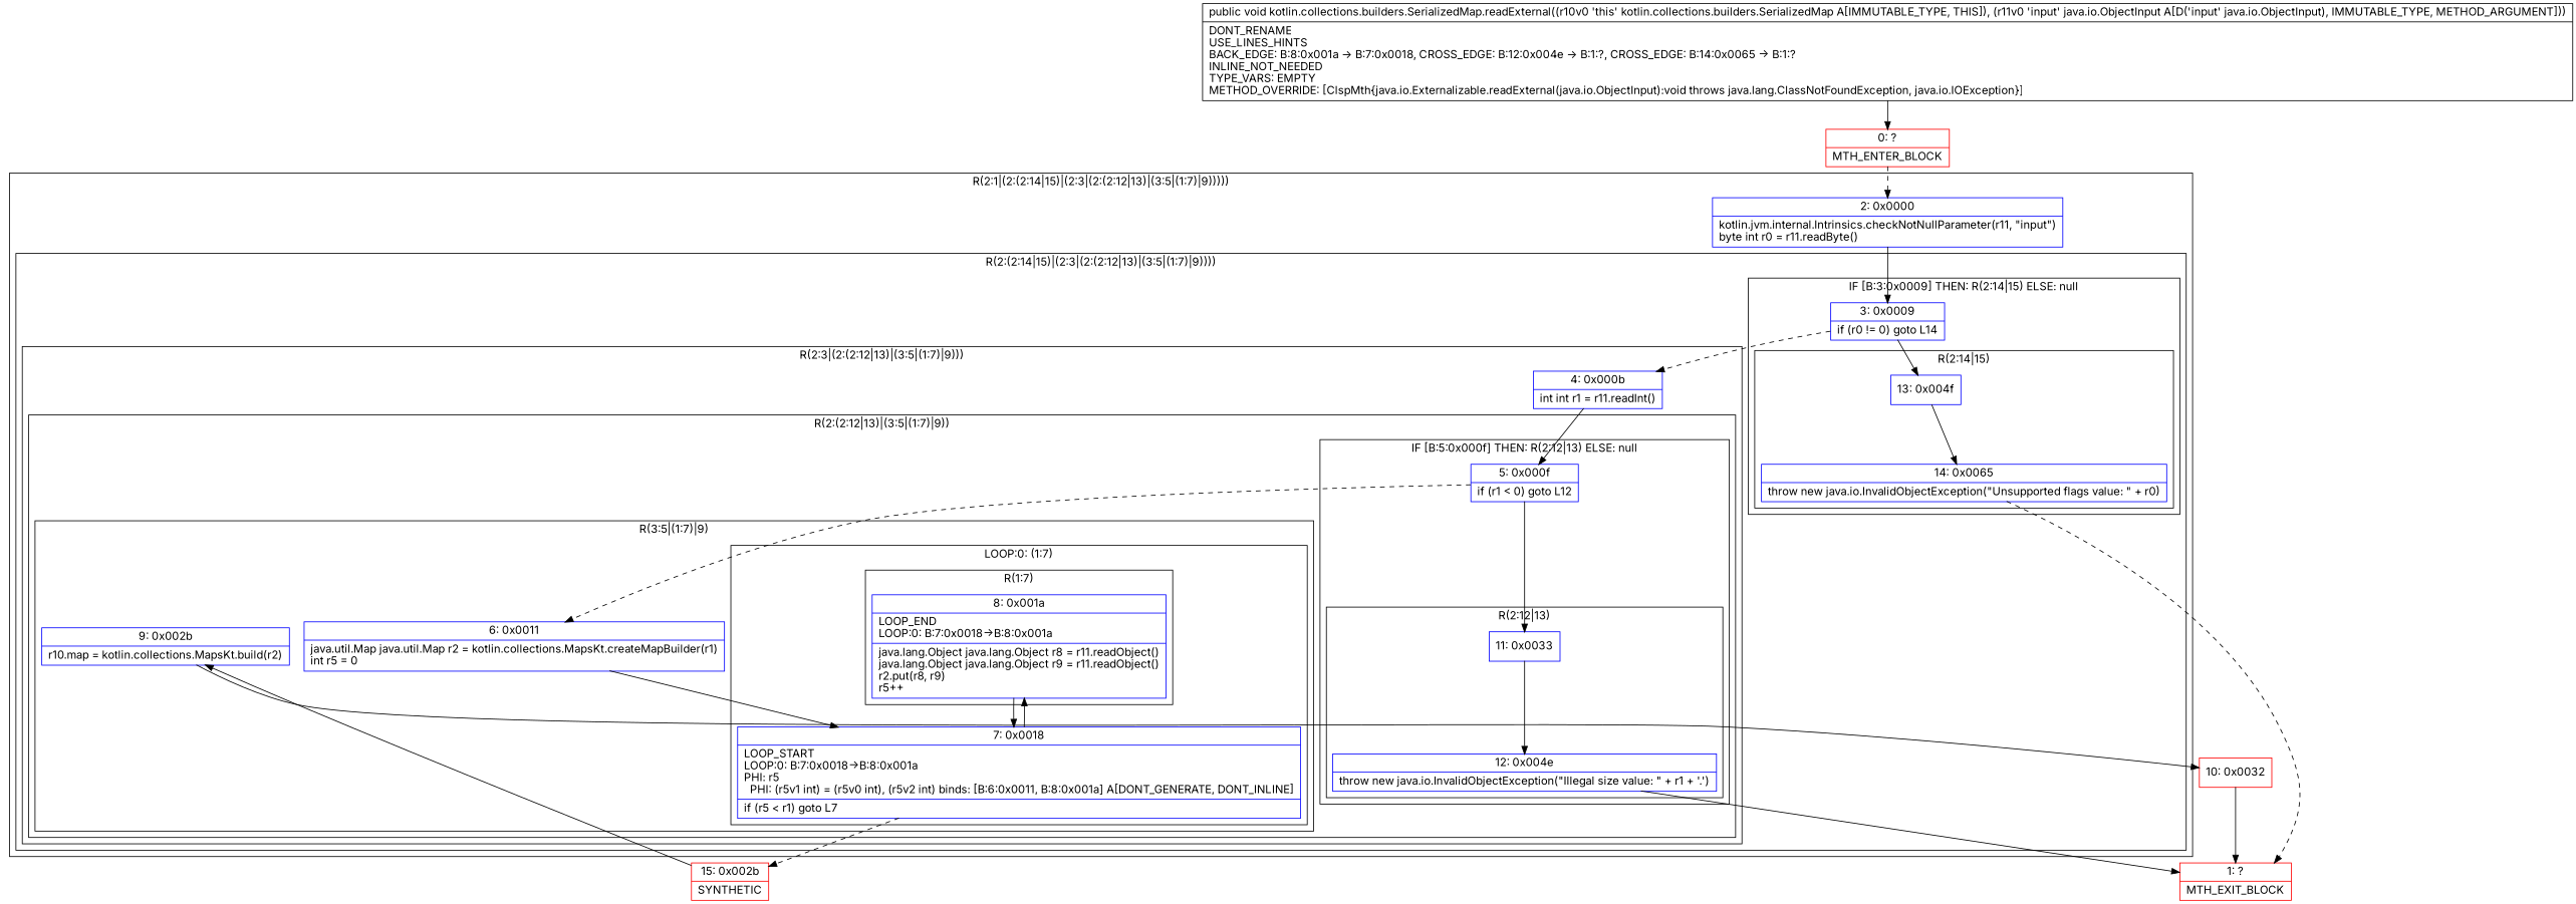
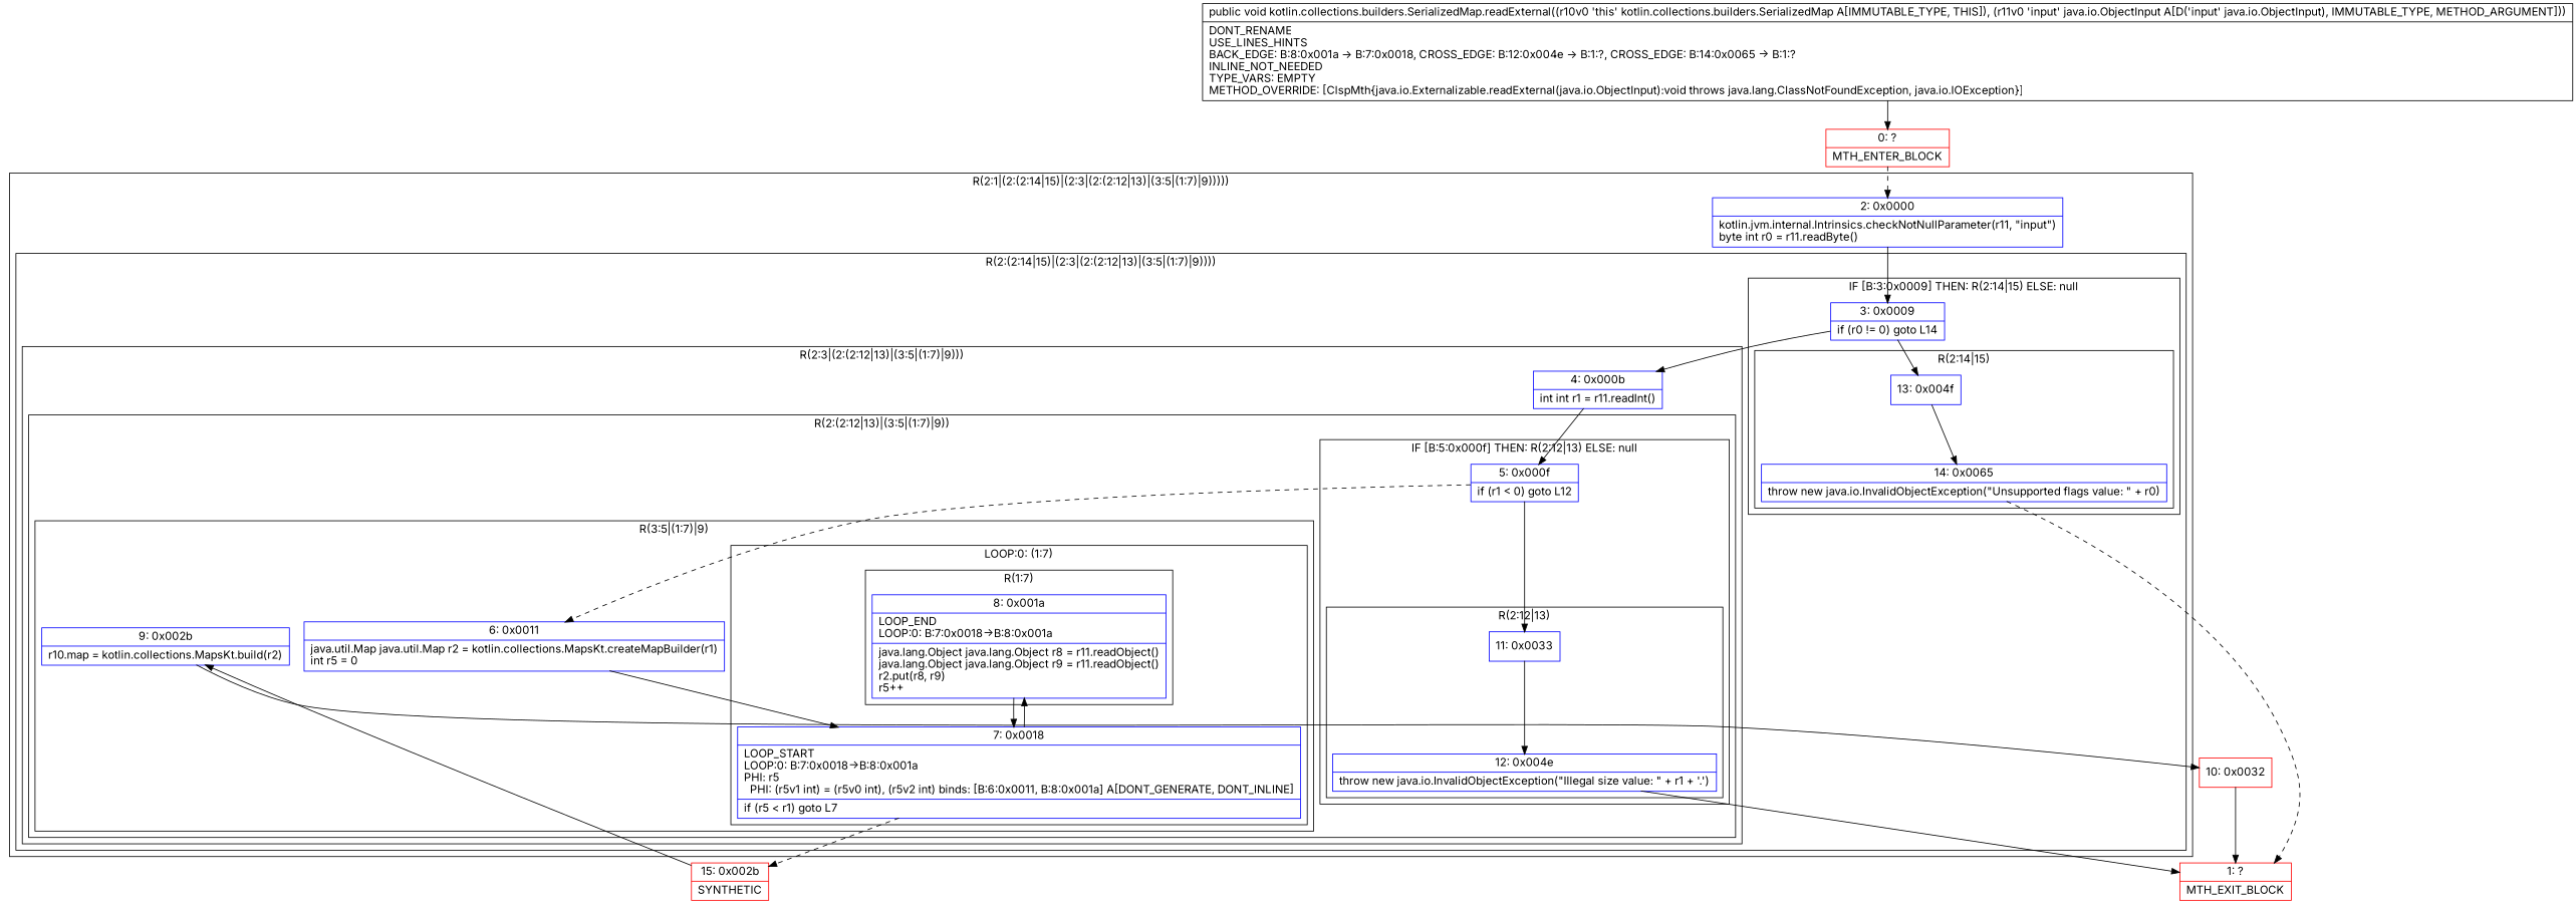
  digraph {
    fontname=Inter
    node [color=blue fontname=Inter shape=record]
    edge [fontname=Inter]
    n1 [label="{13\:\ 0x004f}"]
    n2 [label="{14\:\ 0x0065|throw new java.io.InvalidObjectException(\"Unsupported flags value: \" + r0)\l}"]
    n3 [label="{3\:\ 0x0009|if (r0 != 0) goto L14\l}"]
    n4 [label="{11\:\ 0x0033}"]
    n5 [label="{12\:\ 0x004e|throw new java.io.InvalidObjectException(\"Illegal size value: \" + r1 + '.')\l}"]
    n6 [label="{5\:\ 0x000f|if (r1 \< 0) goto L12\l}"]
    n7 [label="{8\:\ 0x001a|LOOP_END\lLOOP:0: B:7:0x0018\-\>B:8:0x001a\l|java.lang.Object java.lang.Object r8 = r11.readObject()\ljava.lang.Object java.lang.Object r9 = r11.readObject()\lr2.put(r8, r9)\lr5++\l}"]
    n8 [label="{7\:\ 0x0018|LOOP_START\lLOOP:0: B:7:0x0018\-\>B:8:0x001a\lPHI: r5 \l  PHI: (r5v1 int) = (r5v0 int), (r5v2 int) binds: [B:6:0x0011, B:8:0x001a] A[DONT_GENERATE, DONT_INLINE]\l|if (r5 \< r1) goto L7\l}"]
    n9 [label="{6\:\ 0x0011|java.util.Map java.util.Map r2 = kotlin.collections.MapsKt.createMapBuilder(r1)\lint r5 = 0\l}"]
    n10 [label="{9\:\ 0x002b|r10.map = kotlin.collections.MapsKt.build(r2)\l}"]
    n11 [label="{4\:\ 0x000b|int int r1 = r11.readInt()\l}"]
    n12 [label="{2\:\ 0x0000|kotlin.jvm.internal.Intrinsics.checkNotNullParameter(r11, \"input\")\lbyte int r0 = r11.readByte()\l}"]
    n13 [color=red label="{1\:\ ?|MTH_EXIT_BLOCK\l}"]
    n14 [color=red label="{15\:\ 0x002b|SYNTHETIC\l}"]
    n15 [color=red label="{10\:\ 0x0032}"]
    n16 [color=red label="{0\:\ ?|MTH_ENTER_BLOCK\l}"]
    n17 [label="{public void kotlin.collections.builders.SerializedMap.readExternal((r10v0 'this' kotlin.collections.builders.SerializedMap A[IMMUTABLE_TYPE, THIS]), (r11v0 'input' java.io.ObjectInput A[D('input' java.io.ObjectInput), IMMUTABLE_TYPE, METHOD_ARGUMENT]))  | DONT_RENAME\lUSE_LINES_HINTS\lBACK_EDGE: B:8:0x001a \-\> B:7:0x0018, CROSS_EDGE: B:12:0x004e \-\> B:1:?, CROSS_EDGE: B:14:0x0065 \-\> B:1:?\lINLINE_NOT_NEEDED\lTYPE_VARS: EMPTY\lMETHOD_OVERRIDE: [ClspMth\{java.io.Externalizable.readExternal(java.io.ObjectInput):void throws java.lang.ClassNotFoundException, java.io.IOException\}]\l}" color=""]
    subgraph cluster_1 {
      label="R(2:1|(2:(2:14|15)|(2:3|(2:(2:12|13)|(3:5|(1:7)|9)))))"
      n12
      subgraph cluster_2 {
        label="R(2:(2:14|15)|(2:3|(2:(2:12|13)|(3:5|(1:7)|9))))"
        subgraph cluster_3 {
          label="IF [B:3:0x0009] THEN: R(2:14|15) ELSE: null"
          n3
          subgraph cluster_4 {
            label="R(2:14|15)"
            n1
            n2
          }
        }
        subgraph cluster_5 {
          label="R(2:3|(2:(2:12|13)|(3:5|(1:7)|9)))"
          n11
          subgraph cluster_6 {
            label="R(2:(2:12|13)|(3:5|(1:7)|9))"
            subgraph cluster_7 {
              label="IF [B:5:0x000f] THEN: R(2:12|13) ELSE: null"
              n6
              subgraph cluster_8 {
                label="R(2:12|13)"
                n4
                n5
              }
            }
            subgraph cluster_9 {
              label="R(3:5|(1:7)|9)"
              n9
              n10
              subgraph cluster_10 {
                label="LOOP:0: (1:7)"
                n8
                subgraph cluster_11 {
                  label="R(1:7)"
                  n7
                }
              }
            }
          }
        }
      }
    }
    n1 -> n2
    n2 -> n13 [style=dashed]
    n3 -> n1
-   n3 -> n11 [style=dashed]
+   n3 -> n11 [style=solid]
    n4 -> n5
    n5 -> n13
    n6 -> n4
    n6 -> n9 [style=dashed]
    n7 -> n8
    n8 -> n7
    n8 -> n14 [style=dashed]
    n9 -> n8
    n10 -> n15
    n11 -> n6
    n12 -> n3
    n14 -> n10
    n15 -> n13
    n16 -> n12 [style=dashed]
    n17 -> n16
  }
